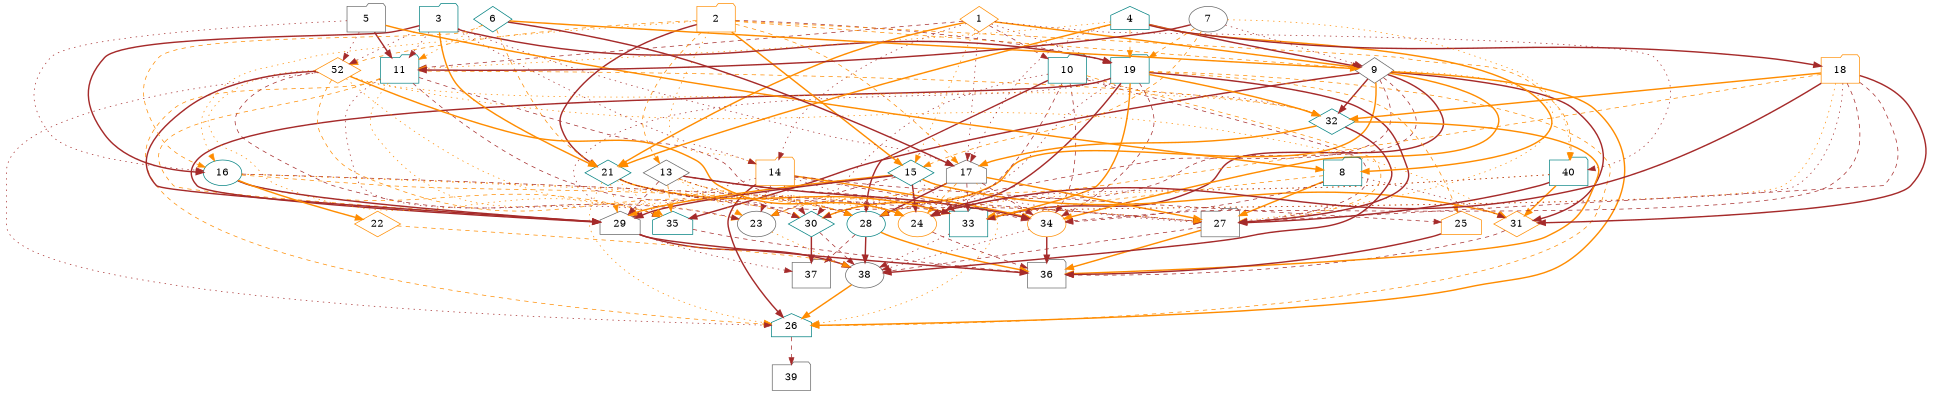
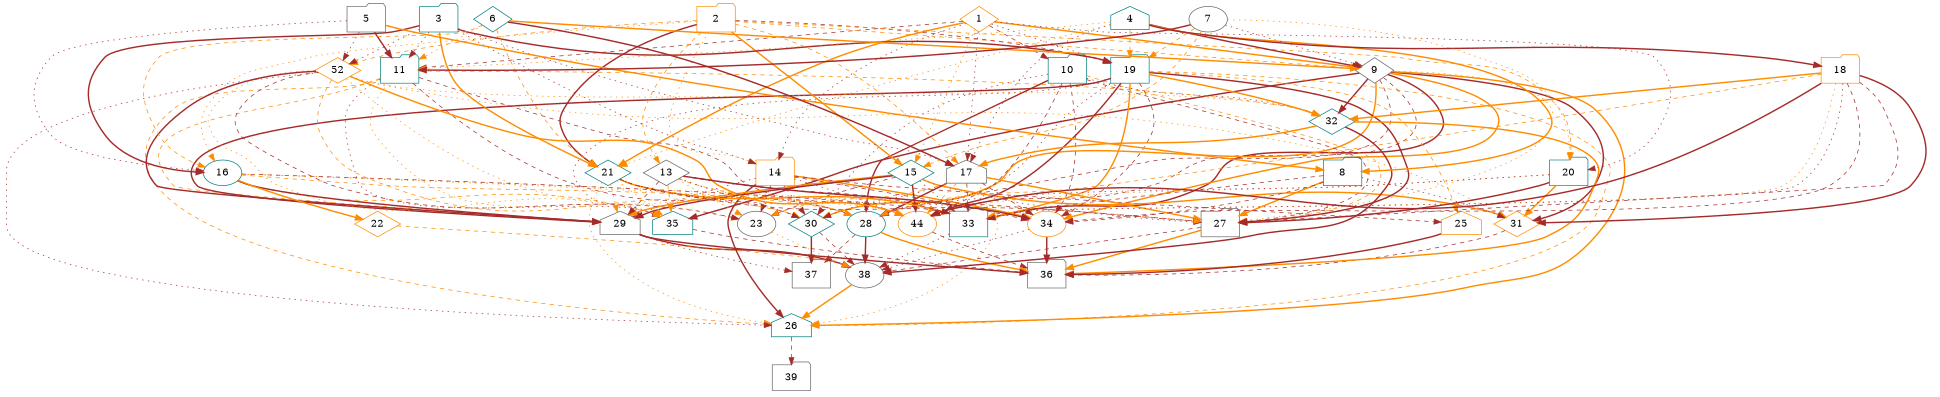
  digraph {
    node [alpha=0.05 color=teal shape=folder]
    edge [color=brown style=bold]
    1 [alpha=0.15 color=darkorange expect_size=38452224 shape=diamond]
    9 [alpha=0.13 color=gray40 expect_size=21989376 shape=diamond]
    10 [expect_size=25328640]
    11 [alpha=0.11 expect_size=40078336]
    14 [alpha=0.13 color=darkorange expect_size=13032448]
    15 [alpha=0.04 expect_size=32186368 shape=diamond]
    17 [alpha=0.10 color=gray40 expect_size=42498048 shape=house]
    19 [alpha=0.09 expect_size=27344896]
-   20 [alpha=0.19 expect_size=10616832 label=40]
+   20 [alpha=0.19 expect_size=10616832]
    21 [alpha=0.03 expect_size=22347776 shape=diamond]
    27 [alpha=0.20 color=gray40 expect_size=23007232]
    31 [alpha=0.04 color=darkorange expect_size=42667008 shape=diamond]
    33 [alpha=0.10 expect_size=36179968]
    34 [alpha=0.13 color=darkorange expect_size=41000960 shape=ellipse]
-   24 [alpha=0.10 color=darkorange expect_size=24629248 shape=ellipse]
+   24 [alpha=0.10 color=darkorange expect_size=24629248 shape=ellipse label=44]
    26 [expect_size=18436096 shape=house]
    28 [alpha=0.07 expect_size=46714880 shape=ellipse]
    30 [alpha=0.06 expect_size=46077952 shape=diamond]
    32 [alpha=0.11 expect_size=48741376 shape=diamond]
    35 [alpha=0.07 expect_size=17246208 shape=house]
    23 [alpha=0.02 color=gray40 expect_size=18553856 shape=ellipse]
    29 [alpha=0.02 color=gray40 expect_size=25763840 shape=house]
    25 [color=darkorange expect_size=8248320 shape=house]
    38 [alpha=0.19 color=gray40 expect_size=39426048 shape=ellipse]
    36 [alpha=0.06 color=gray40 expect_size=28761088]
    39 [alpha=0.07 color=gray40 expect_size=9761792]
    37 [alpha=0.00 color=gray40 expect_size=40119296]
    2 [alpha=0.02 color=darkorange expect_size=24306688]
    n29 [alpha=0.07 color=darkorange expect_size=28009472 label=52 shape=diamond]
    13 [alpha=0.03 color=gray40 expect_size=31938560 shape=diamond]
    16 [alpha=0.02 expect_size=17423360 shape=ellipse]
    22 [alpha=0.15 color=darkorange expect_size=48084992 shape=diamond]
    3 [alpha=0.12 expect_size=41261056]
    4 [alpha=0.08 expect_size=6470656 shape=house]
    8 [expect_size=35509248]
    18 [alpha=0.11 color=darkorange expect_size=14839808]
    5 [alpha=0.14 color=gray40 expect_size=21900288]
    6 [alpha=0.11 expect_size=17004544 shape=diamond]
    7 [alpha=0.08 color=gray40 expect_size=40531968 shape=ellipse]
    1 -> 9 [color=darkorange]
    1 -> 10 [style=dashed]
    1 -> 11 [style=dashed]
    1 -> 14 [style=dotted]
    1 -> 15 [color=darkorange style=dotted]
    1 -> 17 [style=dotted]
    1 -> 19 [style=dotted]
    1 -> 20 [style=dotted]
    1 -> 21 [color=darkorange]
    9 -> 27 [color=darkorange style=dotted]
    9 -> 31
    9 -> 33
    9 -> 34 [color=darkorange]
    9 -> 24 [style=dashed]
    9 -> 26 [color=darkorange]
    9 -> 28 [style=dashed]
    9 -> 30 [color=darkorange]
    9 -> 32
    9 -> 35
    10 -> 27 [style=dashed]
    10 -> 27 [color=darkorange style=dashed]
    10 -> 34 [style=dashed]
    10 -> 24 [style=dashed]
    10 -> 28
    10 -> 30 [style=dotted]
    10 -> 32 [style=dotted]
    11 -> 24 [style=dashed]
    11 -> 26 [color=darkorange style=dashed]
    11 -> 28 [style=dashed]
    11 -> 32 [color=darkorange style=dashed]
    11 -> 35 [style=dotted]
    11 -> 23 [color=darkorange style=dotted]
    11 -> 29 [color=darkorange style=dashed]
    14 -> 34 [style=dashed]
    14 -> 34 [color=darkorange]
    14 -> 24 [style=dotted]
    14 -> 26
    14 -> 30 [style=dotted]
    14 -> 23 [style=dotted]
    14 -> 29 [style=dotted]
    14 -> 25 [style=dashed]
    15 -> 27 [style=dotted]
    15 -> 31 [color=darkorange]
    15 -> 33 [style=dotted]
    15 -> 24
    15 -> 23 [style=dashed]
    15 -> 29 [color=darkorange]
    15 -> 29
    17 -> 27 [color=darkorange]
    17 -> 33 [style=dashed]
    17 -> 34 [style=dashed]
    17 -> 24 [color=darkorange style=dashed]
    17 -> 26 [color=darkorange style=dotted]
    17 -> 28
    17 -> 30 [style=dotted]
    17 -> 23 [color=darkorange style=dashed]
    19 -> 27
    19 -> 33 [color=darkorange]
    19 -> 34 [style=dashed]
    19 -> 24
    19 -> 26 [color=darkorange style=dashed]
    19 -> 28 [style=dotted]
    19 -> 32 [color=darkorange]
    19 -> 35 [style=dotted]
    19 -> 29
    19 -> 25 [color=darkorange style=dashed]
    20 -> 27
    20 -> 31 [color=darkorange]
    20 -> 24 [color=darkorange style=dotted]
    20 -> 28 [style=dotted]
    21 -> 27 [style=dashed]
    21 -> 33 [color=darkorange]
    21 -> 34 [style=dotted]
    21 -> 26 [color=darkorange style=dotted]
    21 -> 28 [style=dotted]
    21 -> 30 [style=dashed]
    21 -> 35 [color=darkorange style=dotted]
    21 -> 29 [color=darkorange style=dotted]
    27 -> 38 [style=dashed]
    27 -> 36 [color=darkorange]
    31 -> 36 [style=dashed]
    33 -> 38 [style=dotted]
    34 -> 38 [style=dotted]
    34 -> 36
    24 -> 36 [style=dashed]
    26 -> 39 [style=dashed]
    28 -> 38
    28 -> 36 [color=darkorange]
    28 -> 37 [style=dashed]
    30 -> 38 [style=dashed]
    30 -> 37
    32 -> 17 [color=darkorange]
    32 -> 38
    32 -> 36 [color=darkorange]
    35 -> 36 [style=dashed]
    23 -> 38 [color=darkorange style=dotted]
    29 -> 38
    29 -> 36
    29 -> 37 [style=dotted]
    25 -> 36
    38 -> 26 [color=darkorange]
    2 -> 9 [color=darkorange style=dashed]
    2 -> 14 [color=darkorange style=dotted]
    2 -> 15 [color=darkorange]
    2 -> 17 [color=darkorange style=dashed]
    2 -> 19 [style=dashed]
    2 -> 20 [color=darkorange style=dashed]
    2 -> 21
    2 -> n29 [color=darkorange style=dashed]
    2 -> 13 [color=darkorange style=dashed]
    2 -> 16 [color=darkorange style=dotted]
    n29 -> 31 [color=darkorange style=dotted]
    n29 -> 24 [color=darkorange]
    n29 -> 26 [style=dotted]
    n29 -> 28 [color=darkorange style=dotted]
    n29 -> 30 [color=darkorange style=dashed]
    n29 -> 32 [color=darkorange style=dotted]
    n29 -> 35 [color=darkorange style=dotted]
    n29 -> 23 [style=dashed]
    n29 -> 29
    13 -> 27 [style=dashed]
    13 -> 33 [style=dashed]
    13 -> 34
    13 -> 24 [color=darkorange style=dotted]
    13 -> 28 [color=darkorange style=dashed]
    13 -> 30 [style=dotted]
    13 -> 35 [color=darkorange style=dashed]
    13 -> 23 [color=darkorange style=dotted]
    13 -> 29 [style=dashed]
    16 -> 27 [color=darkorange style=dotted]
    16 -> 33 [style=dashed]
    16 -> 24 [color=darkorange style=dotted]
    16 -> 28 [color=darkorange style=dashed]
    16 -> 35 [color=darkorange style=dashed]
    16 -> 29
    16 -> 22 [color=darkorange]
    22 -> 38 [color=darkorange style=dashed]
    3 -> 11 [style=dotted]
    3 -> 14 [style=dotted]
    3 -> 17 [style=dotted]
    3 -> 19
    3 -> 21 [color=darkorange]
    3 -> n29 [style=dotted]
    3 -> 16
    4 -> 9
    4 -> 11 [color=darkorange style=dotted]
    4 -> 17 [style=dotted]
    4 -> 19 [color=darkorange style=dashed]
-   4 -> 21 [color=darkorange]
+   4 -> 21 [color=darkorange style=dotted]
    4 -> 8 [color=darkorange]
    4 -> 18
    8 -> 27 [color=darkorange]
    8 -> 31 [style=dotted]
-   8 -> 33 [color=darkorange style=dashed]
+   8 -> 33 [style=dashed]
    8 -> 34 [style=dashed]
    18 -> 27 [style=dashed]
    18 -> 31
    18 -> 33 [color=darkorange style=dotted]
    18 -> 33 [style=dotted]
    18 -> 34 [style=dashed]
    18 -> 24
    18 -> 28 [color=darkorange style=dashed]
    18 -> 32 [color=darkorange]
    5 -> 11
    5 -> n29 [style=dotted]
    5 -> 16 [style=dotted]
    5 -> 8 [color=darkorange]
    6 -> 9 [color=darkorange]
    6 -> 11 [color=darkorange style=dotted]
    6 -> 17
    6 -> 21 [color=darkorange style=dashed]
    6 -> 16 [color=darkorange style=dashed]
    7 -> 9 [style=dotted]
    7 -> 11
    7 -> 15 [color=darkorange style=dashed]
    7 -> 19 [color=darkorange style=dashed]
    7 -> 20 [color=darkorange style=dotted]
  }
